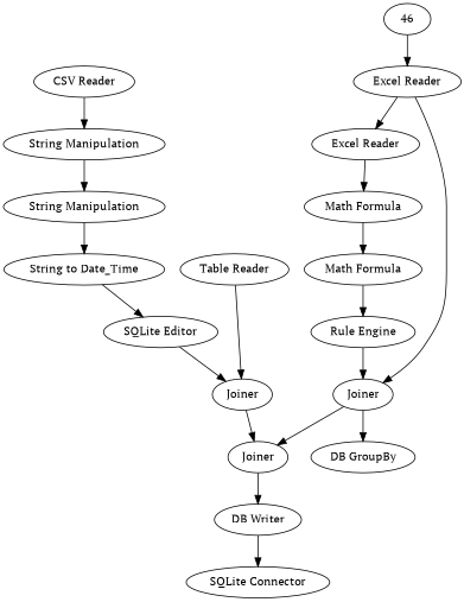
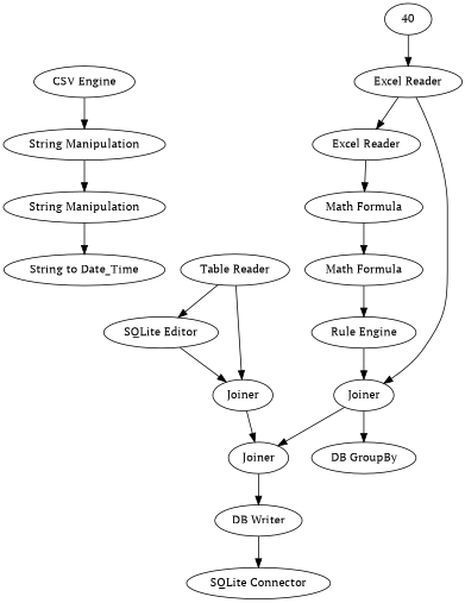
  digraph {
    fontname="PT Serif"
    rankdir=TB
    node [fontname="PT Serif"]
    edge [fontname="PT Serif"]
    n1 [label="Excel Reader"]
    n2 [label="Excel Reader"]
    n3 [label=Joiner]
    n4 [label="Math Formula"]
    n5 [label="DB GroupBy"]
    n6 [label=Joiner]
    n7 [label="Math Formula"]
    n8 [label="DB Writer"]
    n9 [label="SQLite Connector"]
    n10 [label="String Manipulation"]
    n11 [label="String Manipulation"]
    n12 [label="String to Date_Time"]
    n13 [label="SQLite Editor"]
    n14 [label="Rule Engine"]
    n15 [label=Joiner]
    n16 [label="Table Reader"]
-   n17 [label="CSV Reader"]
-   40 [label=46]
+   n17 [label="CSV Engine"]
+   40
    n1 -> n2
    n1 -> n3
    n2 -> n4
    n3 -> n5
    n3 -> n6
    n4 -> n7
    n6 -> n8
    n7 -> n14
    n8 -> n9
    n10 -> n11
    n11 -> n12
-   n12 -> n13
+   n16 -> n13
    n13 -> n15
    n14 -> n3
    n15 -> n6
    n16 -> n15
    n17 -> n10
    40 -> n1
  }
